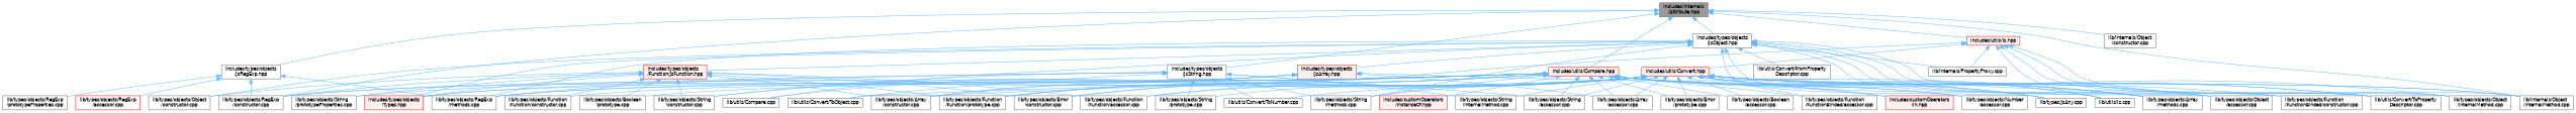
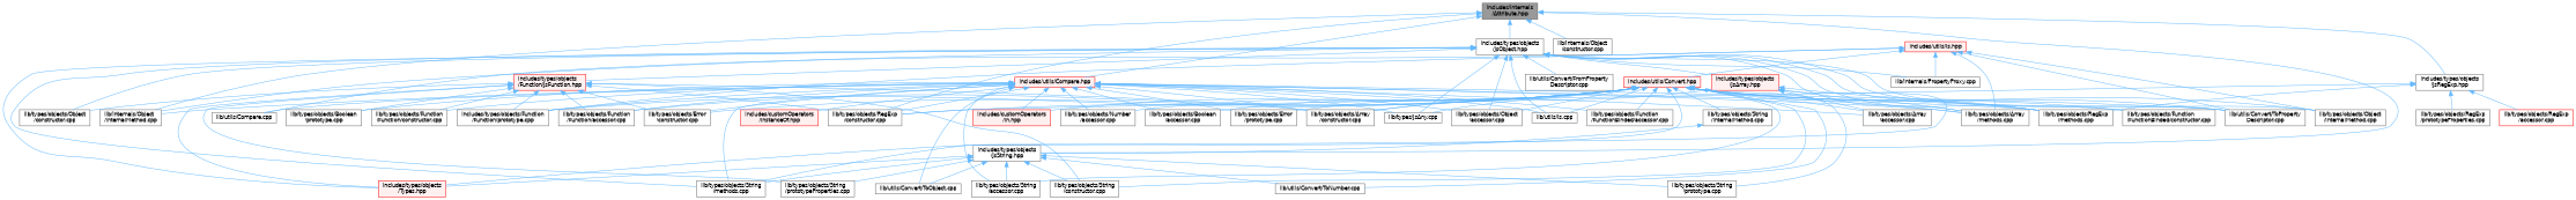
  digraph {
    node [color=grey40 fillcolor=white fontname=Helvetica fontsize=10 shape=box style=filled]
    edge [color=steelblue1 dir=back fontname=Helvetica fontsize=10 labelfontname=Helvetica labelfontsize=10 style=solid]
    n1 [color=gray40 fillcolor=grey60 fontcolor=black height=0.2 label="includes/internals\l/Attribute.hpp" width=0.4]
    n2 [height=0.2 label="includes/types/objects\l/JsObject.hpp" width=0.4]
    n3 [height=0.2 label="lib/types/objects/RegExp\l/constructor.cpp" width=0.4]
    n4 [height=0.2 label="includes/types/objects\l/JsRegExp.hpp" width=0.4]
    n5 [height=0.2 label="includes/types/objects\l/JsString.hpp" width=0.4]
    n6 [color=red fillcolor="#FFF0F0" height=0.2 label="includes/utils/Compare.hpp" width=0.4]
    n7 [height=0.2 label="lib/internals/Object\l/internalMethod.cpp" width=0.4]
    n8 [color=red fillcolor="#FFF0F0" height=0.2 label="includes/utils/Is.hpp" width=0.4]
    n9 [height=0.2 label="lib/internals/Object\l/constructor.cpp" width=0.4]
    n10 [color=red fillcolor="#FFF0F0" height=0.2 label="includes/types/objects\l/Function/JsFunction.hpp" width=0.4]
    n11 [color=red fillcolor="#FFF0F0" height=0.2 label="includes/types/objects\l/Types.hpp" width=0.4]
    n12 [height=0.2 label="lib/types/objects/Object\l/constructor.cpp" width=0.4]
    n13 [color=red fillcolor="#FFF0F0" height=0.2 label="includes/types/objects\l/JsArray.hpp" width=0.4]
    n14 [height=0.2 label="lib/types/objects/Array\l/methods.cpp" width=0.4]
    n15 [height=0.2 label="lib/types/objects/RegExp\l/methods.cpp" width=0.4]
    n16 [height=0.2 label="lib/internals/PropertyProxy.cpp" width=0.4]
    n17 [height=0.2 label="lib/types/JsAny.cpp" width=0.4]
    n18 [height=0.2 label="lib/types/objects/Function\l/FunctionBinded/constructor.cpp" width=0.4]
    n19 [height=0.2 label="lib/types/objects/Object\l/accessor.cpp" width=0.4]
    n20 [height=0.2 label="lib/types/objects/Object\l/internalMethod.cpp" width=0.4]
    n21 [height=0.2 label="lib/types/objects/String\l/methods.cpp" width=0.4]
    n22 [height=0.2 label="lib/utils/Compare.cpp" width=0.4]
    n23 [height=0.2 label="lib/utils/Convert/FromProperty\lDescriptor.cpp" width=0.4]
    n24 [height=0.2 label="lib/utils/Convert/ToProperty\lDescriptor.cpp" width=0.4]
    n25 [height=0.2 label="lib/utils/Is.cpp" width=0.4]
    n26 [height=0.2 label="lib/types/objects/RegExp\l/prototypeProperties.cpp" width=0.4]
    n27 [color=red height=0.2 label="lib/types/objects/RegExp\l/accessor.cpp" width=0.4]
    n28 [height=0.2 label="lib/types/objects/String\l/constructor.cpp" width=0.4]
    n29 [height=0.2 label="lib/types/objects/String\l/prototypeProperties.cpp" width=0.4]
    n30 [height=0.2 label="lib/types/objects/String\l/accessor.cpp" width=0.4]
    n31 [height=0.2 label="lib/types/objects/String\l/internalMethod.cpp" width=0.4]
    n32 [height=0.2 label="lib/types/objects/String\l/prototype.cpp" width=0.4]
    n33 [height=0.2 label="lib/utils/Convert/ToNumber.cpp" width=0.4]
    n34 [height=0.2 label="lib/utils/Convert/ToObject.cpp" width=0.4]
    n35 [height=0.2 label="lib/types/objects/Array\l/constructor.cpp" width=0.4]
    n36 [height=0.2 label="lib/types/objects/Boolean\l/prototype.cpp" width=0.4]
    n37 [height=0.2 label="lib/types/objects/Error\l/constructor.cpp" width=0.4]
    n38 [height=0.2 label="lib/types/objects/Function\l/Function/accessor.cpp" width=0.4]
    n39 [height=0.2 label="lib/types/objects/Function\l/Function/constructor.cpp" width=0.4]
-   n40 [height=0.2 label="lib/types/objects/Function\l/Function/prototype.cpp" width=0.4]
+   n40 [height=0.2 label="includes/types/objects/Function\l/Function/prototype.cpp" width=0.4]
    n41 [height=0.2 label="lib/types/objects/Array\l/accessor.cpp" width=0.4]
    n42 [color=red fillcolor="#FFF0F0" height=0.2 label="includes/customOperators\l/In.hpp" width=0.4]
    n43 [color=red fillcolor="#FFF0F0" height=0.2 label="includes/customOperators\l/InstanceOf.hpp" width=0.4]
    n44 [height=0.2 label="lib/types/objects/Boolean\l/accessor.cpp" width=0.4]
    n45 [height=0.2 label="lib/types/objects/Error\l/prototype.cpp" width=0.4]
    n46 [height=0.2 label="lib/types/objects/Function\l/FunctionBinded/accessor.cpp" width=0.4]
    n47 [height=0.2 label="lib/types/objects/Number\l/accessor.cpp" width=0.4]
    n48 [color=red fillcolor="#FFF0F0" height=0.2 label="includes/utils/Convert.hpp" width=0.4]
    n1 -> n2
    n1 -> n3
    n1 -> n4
    n1 -> n5
    n1 -> n6
    n1 -> n7
-   n1 -> n8
    n1 -> n9
    n2 -> n10
    n2 -> n11
    n2 -> n12
    n2 -> n13
    n2 -> n14
    n2 -> n15
    n2 -> n16
    n2 -> n17
    n2 -> n18
    n2 -> n19
    n2 -> n20
    n2 -> n21
    n2 -> n22
    n2 -> n23
    n2 -> n24
    n2 -> n25
    n4 -> n3
    n4 -> n15
    n4 -> n26
    n4 -> n27
    n5 -> n11
    n5 -> n21
    n5 -> n28
    n5 -> n29
    n5 -> n30
-   n5 -> n31
+   n31 -> n5
    n5 -> n32
    n5 -> n33
    n5 -> n34
    n6 -> n3
    n6 -> n7
    n6 -> n14
    n6 -> n15
    n6 -> n17
    n6 -> n19
    n6 -> n21
    n6 -> n22
    n6 -> n24
    n6 -> n25
    n6 -> n30
    n6 -> n34
    n6 -> n35
    n6 -> n36
    n6 -> n37
    n6 -> n38
    n6 -> n39
    n6 -> n40
    n6 -> n41
    n6 -> n42
    n6 -> n43
    n6 -> n44
    n6 -> n45
    n6 -> n46
    n6 -> n47
    n8 -> n7
    n8 -> n14
    n8 -> n16
    n8 -> n20
    n8 -> n24
    n8 -> n40
    n8 -> n48
    n10 -> n3
    n10 -> n11
    n10 -> n12
    n10 -> n28
    n10 -> n29
    n10 -> n35
    n10 -> n36
    n10 -> n37
    n10 -> n38
    n10 -> n39
    n10 -> n40
    n13 -> n11
    n13 -> n14
    n13 -> n15
    n13 -> n35
    n13 -> n41
    n48 -> n3
-   n48 -> n7
    n48 -> n14
    n48 -> n15
    n48 -> n17
    n48 -> n18
    n48 -> n19
    n48 -> n20
    n48 -> n21
    n48 -> n24
    n48 -> n25
    n48 -> n28
    n48 -> n30
    n48 -> n31
    n48 -> n32
    n48 -> n33
    n48 -> n35
    n48 -> n37
    n48 -> n38
    n48 -> n40
    n48 -> n41
    n48 -> n42
    n48 -> n44
    n48 -> n45
    n48 -> n46
    n48 -> n47
  }
